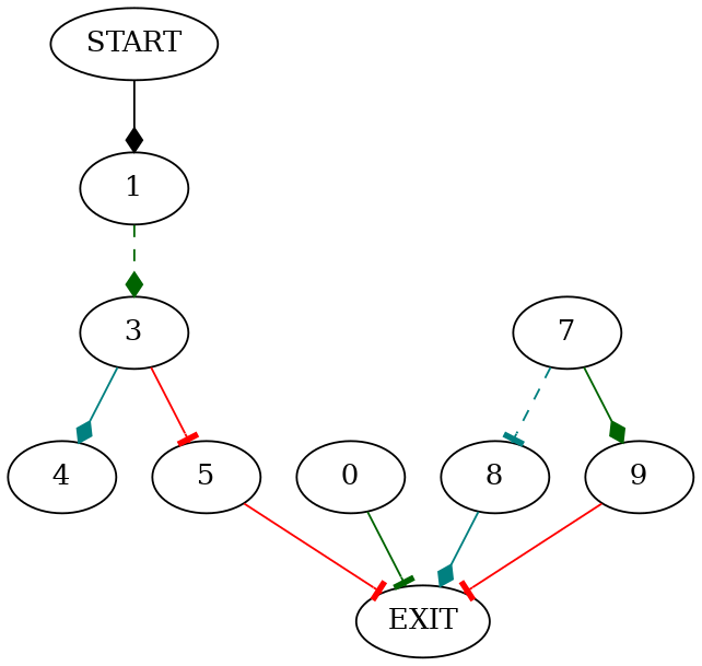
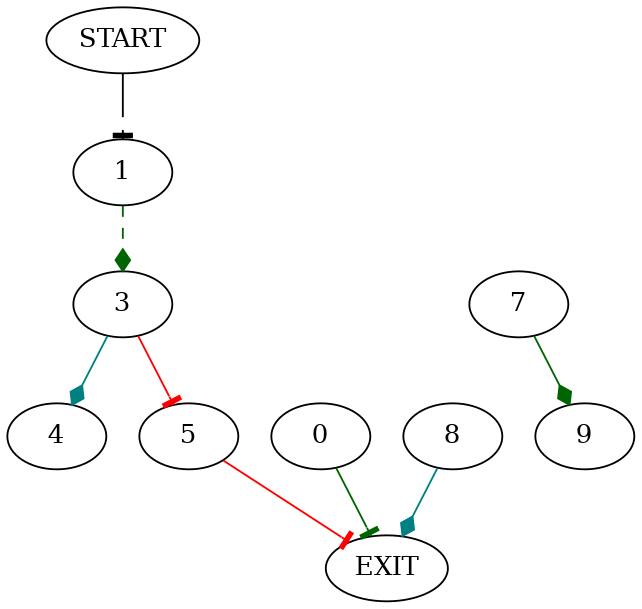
  digraph {
    edge [arrowhead=diamond color=darkgreen style=solid]
    n1 [label=START]
    1
    3
    n4 [label=EXIT]
    4
    5
    n7 [label=0]
    7
    8
    9
-   n1 -> 1 [color=black]
+   n1 -> 1 [arrowhead=tee color=black]
    1 -> 3 [style=dashed]
    3 -> 4 [color=teal]
    3 -> 5 [arrowhead=tee color=red]
    5 -> n4 [arrowhead=tee color=red]
    n7 -> n4 [arrowhead=tee]
-   7 -> 8 [arrowhead=tee color=teal style=dashed]
    7 -> 9
    8 -> n4 [color=teal]
-   9 -> n4 [arrowhead=tee color=red]
  }
